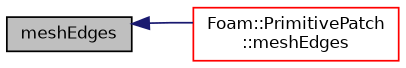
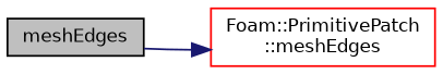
  digraph {
    rankdir=LR
    node [fontname=Helvetica fontsize=10 shape=record]
    n1 [color=black fillcolor=grey75 fontcolor=black height=0.2 label=meshEdges style=filled width=0.4]
    n2 [color=red height=0.2 label="Foam::PrimitivePatch\l::meshEdges" width=0.4]
-   n2 -> n1 [color=midnightblue fontname=Helvetica fontsize=10 labelfontname=Helvetica labelfontsize=10 style=solid]
+   n1 -> n2 [color=midnightblue fontname=Helvetica fontsize=10 labelfontname=Helvetica labelfontsize=10 style=solid]
  }
